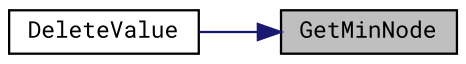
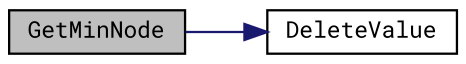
  digraph {
    rankdir=RL
    fontname="Roboto Mono"
    node [color=black fontname="Roboto Mono" fontsize=10 shape=record]
    n1 [fillcolor=grey75 fontcolor=black height=0.2 label=GetMinNode style=filled width=0.4]
    n2 [height=0.2 label=DeleteValue width=0.4]
-   n1 -> n2 [color=midnightblue dir=back fontname="Roboto Mono" fontsize=10 labelfontname=Helvetica labelfontsize=10 style=solid]
+   n2 -> n1 [color=midnightblue dir=back fontname="Roboto Mono" fontsize=10 labelfontname=Helvetica labelfontsize=10 style=solid]
  }
